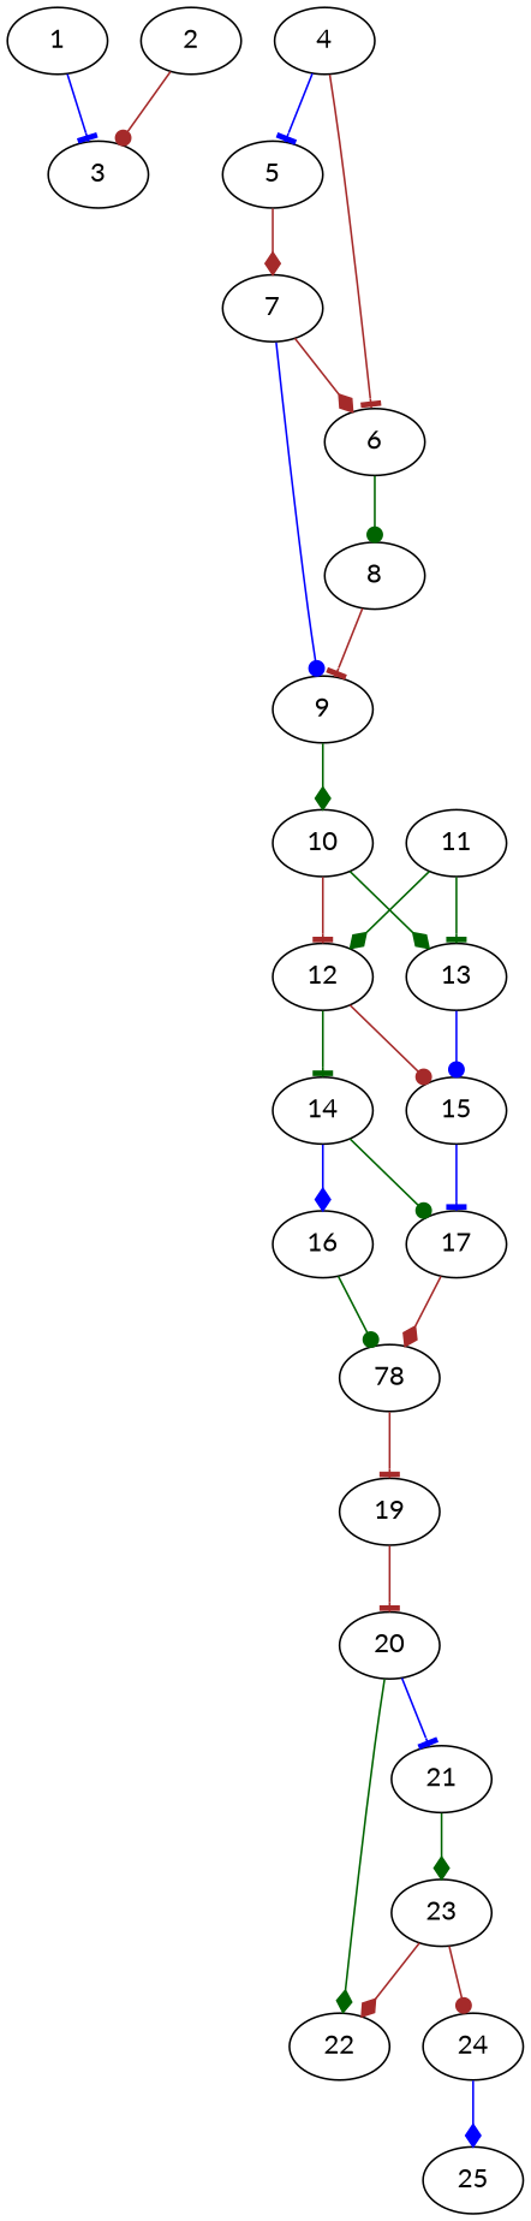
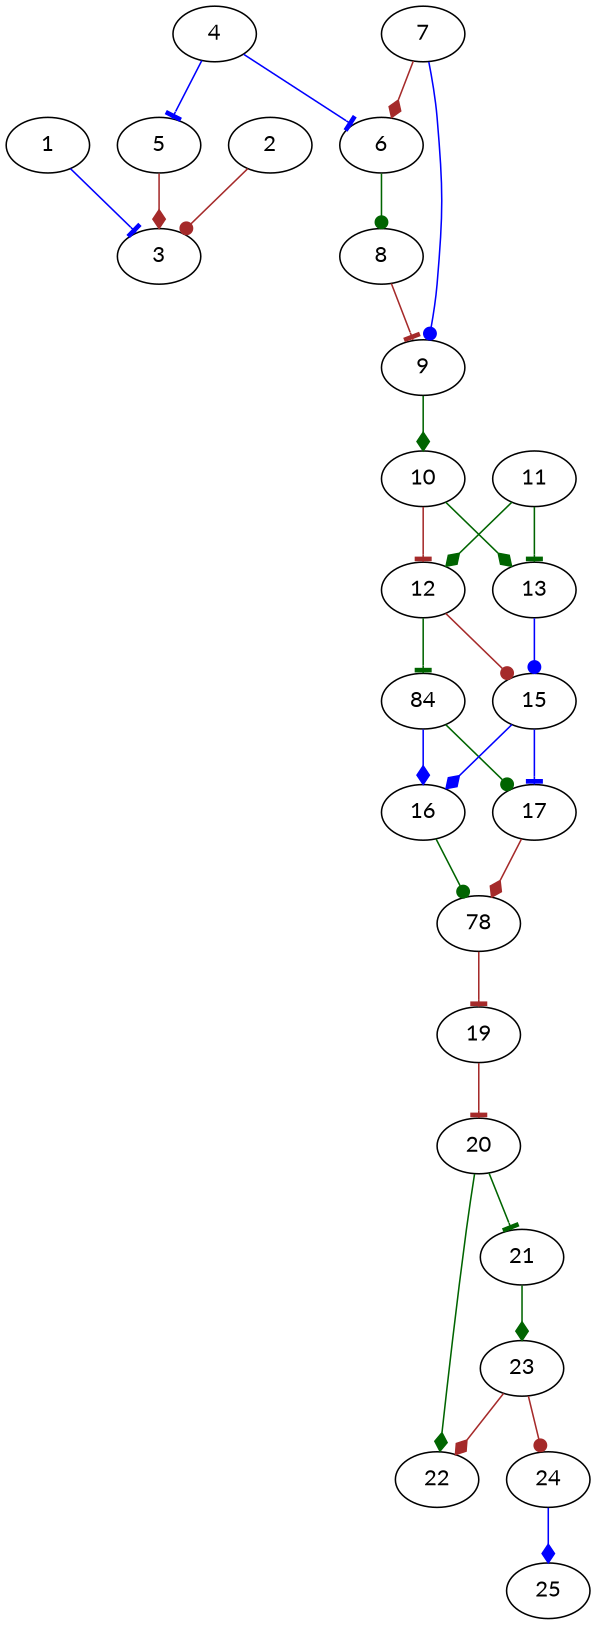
  digraph {
    fontname=Lato
    node [alpha=0.07 fontname=Lato]
    edge [arrowhead=diamond color=brown fontname=Lato]
    1 [alpha=0.14 expect_size=42130432]
    3 [alpha=0.05 expect_size=21072896]
    4 [alpha=0.12 expect_size=40476672]
    5 [alpha=0.09 expect_size=22251520]
    6 [alpha=0.06 expect_size=35401728]
    2 [alpha=0.19 expect_size=43964416]
    7 [alpha=0.04 expect_size=24005632]
    8 [alpha=0.18 expect_size=18223104]
    9 [expect_size=25756672]
    10 [alpha=0.11 expect_size=12077056]
    12 [alpha=0.05 expect_size=27542528]
    13 [alpha=0.16 expect_size=25263104]
    11 [expect_size=41981952]
-   14 [expect_size=36086784]
+   14 [expect_size=36086784 label=84]
    15 [alpha=0.00 expect_size=17525760]
    16 [alpha=0.19 expect_size=38723584]
    17 [alpha=0.00 expect_size=6140928]
    n18 [alpha=0.18 expect_size=16483328 label=78]
    19 [alpha=0.04 expect_size=10644480]
    20 [alpha=0.17 expect_size=27303936]
    21 [alpha=0.06 expect_size=6714368]
    22 [alpha=0.11 expect_size=22274048]
    23 [alpha=0.02 expect_size=33779712]
    24 [alpha=0.09 expect_size=24218624]
    25 [alpha=0.03 expect_size=40055808]
    1 -> 3 [arrowhead=tee color=blue]
    4 -> 5 [arrowhead=tee color=blue]
-   4 -> 6 [arrowhead=tee]
-   5 -> 7
+   4 -> 6 [arrowhead=tee color=blue]
+   5 -> 3
    6 -> 8 [arrowhead=dot color=darkgreen]
    2 -> 3 [arrowhead=dot]
    7 -> 6
    7 -> 9 [arrowhead=dot color=blue]
    8 -> 9 [arrowhead=tee]
    9 -> 10 [color=darkgreen]
    10 -> 12 [arrowhead=tee]
    10 -> 13 [color=darkgreen]
    12 -> 14 [arrowhead=tee color=darkgreen]
    12 -> 15 [arrowhead=dot]
    13 -> 15 [arrowhead=dot color=blue]
    11 -> 12 [color=darkgreen]
    11 -> 13 [arrowhead=tee color=darkgreen]
    14 -> 16 [color=blue]
    14 -> 17 [arrowhead=dot color=darkgreen]
+   15 -> 16 [color=blue]
    15 -> 17 [arrowhead=tee color=blue]
    16 -> n18 [arrowhead=dot color=darkgreen]
    17 -> n18
    n18 -> 19 [arrowhead=tee]
    19 -> 20 [arrowhead=tee]
-   20 -> 21 [arrowhead=tee color=blue]
+   20 -> 21 [arrowhead=tee color=darkgreen]
    20 -> 22 [color=darkgreen]
    21 -> 23 [color=darkgreen]
    23 -> 22
    23 -> 24 [arrowhead=dot]
    24 -> 25 [color=blue]
  }
